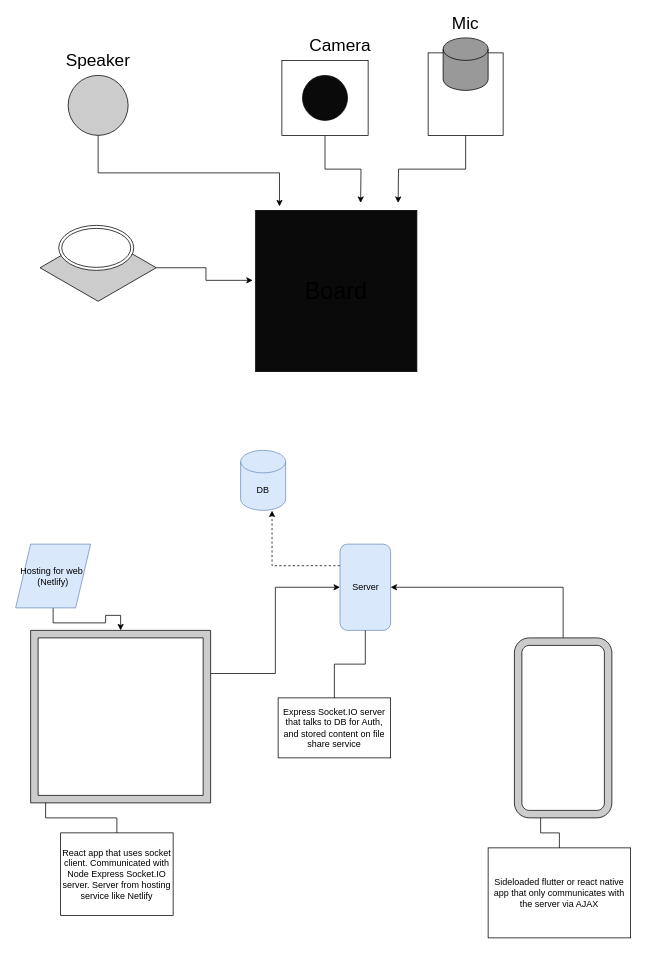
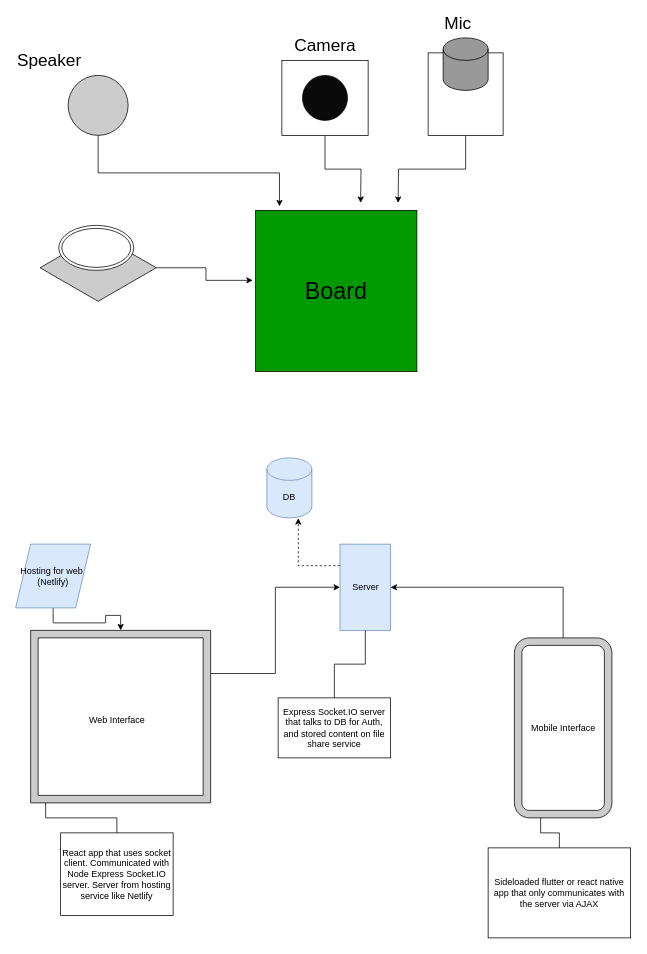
  <mxCell id="0" />
  <mxCell id="1" parent="0" />
  <mxCell id="2" style="edgeStyle=orthogonalEdgeStyle;rounded=0;orthogonalLoop=1;jettySize=auto;html=1;exitX=0.5;exitY=1;exitDx=0;exitDy=0;" edge="1" parent="1" source="3"><mxGeometry relative="1" as="geometry"><mxPoint x="480" y="270" as="targetPoint" /></mxGeometry></mxCell>
  <mxCell id="3" value="" style="rounded=0;whiteSpace=wrap;html=1;" vertex="1" parent="1"><mxGeometry x="375" y="80" width="115" height="100" as="geometry" /></mxCell>
  <mxCell id="4" value="" style="ellipse;whiteSpace=wrap;html=1;aspect=fixed;fillColor=#0A0A0A;" vertex="1" parent="1"><mxGeometry x="402.5" y="100" width="60" height="60" as="geometry" /></mxCell>
  <mxCell id="5" style="edgeStyle=orthogonalEdgeStyle;rounded=0;orthogonalLoop=1;jettySize=auto;html=1;exitX=0.5;exitY=1;exitDx=0;exitDy=0;" edge="1" parent="1" source="6"><mxGeometry relative="1" as="geometry"><mxPoint x="530" y="270" as="targetPoint" /></mxGeometry></mxCell>
  <mxCell id="6" value="" style="rounded=0;whiteSpace=wrap;html=1;" vertex="1" parent="1"><mxGeometry x="570" y="70" width="100" height="110" as="geometry" /></mxCell>
  <mxCell id="7" value="" style="shape=cylinder3;whiteSpace=wrap;html=1;boundedLbl=1;backgroundOutline=1;size=15;fillColor=#999999;" vertex="1" parent="1"><mxGeometry x="590" y="50" width="60" height="70" as="geometry" /></mxCell>
- <mxCell id="8" value="&lt;font style=&quot;font-size: 31px&quot;&gt;Board&lt;/font&gt;" style="whiteSpace=wrap;html=1;aspect=fixed;fillColor=#0a0a0a;" vertex="1" parent="1"><mxGeometry x="340" y="280" width="215" height="215" as="geometry" /></mxCell>
- <mxCell id="9" value="&lt;font style=&quot;font-size: 23px&quot;&gt;Camera&lt;/font&gt;" style="text;html=1;strokeColor=none;fillColor=none;align=center;verticalAlign=middle;whiteSpace=wrap;rounded=0;" vertex="1" parent="1"><mxGeometry x="432.5" y="50" width="40" height="20" as="geometry" /></mxCell>
- <mxCell id="10" value="&lt;font style=&quot;font-size: 23px&quot;&gt;Mic&lt;/font&gt;" style="text;html=1;strokeColor=none;fillColor=none;align=center;verticalAlign=middle;whiteSpace=wrap;rounded=0;" vertex="1" parent="1"><mxGeometry x="600" y="20" width="40" height="20" as="geometry" /></mxCell>
+ <mxCell id="8" value="&lt;font style=&quot;font-size: 31px&quot;&gt;Board&lt;/font&gt;" style="whiteSpace=wrap;html=1;aspect=fixed;fillColor=#009900;" vertex="1" parent="1"><mxGeometry x="340" y="280" width="215" height="215" as="geometry" /></mxCell>
+ <mxCell id="9" value="&lt;font style=&quot;font-size: 23px&quot;&gt;Camera&lt;/font&gt;" style="text;html=1;strokeColor=none;fillColor=none;align=center;verticalAlign=middle;whiteSpace=wrap;rounded=0;" vertex="1" parent="1"><mxGeometry x="412.5" y="50" width="40" height="20" as="geometry" /></mxCell>
+ <mxCell id="10" value="&lt;font style=&quot;font-size: 23px&quot;&gt;Mic&lt;/font&gt;" style="text;html=1;strokeColor=none;fillColor=none;align=center;verticalAlign=middle;whiteSpace=wrap;rounded=0;" vertex="1" parent="1"><mxGeometry x="590" y="20" width="40" height="20" as="geometry" /></mxCell>
  <mxCell id="11" style="edgeStyle=orthogonalEdgeStyle;rounded=0;orthogonalLoop=1;jettySize=auto;html=1;exitX=0.5;exitY=1;exitDx=0;exitDy=0;entryX=0.148;entryY=-0.025;entryDx=0;entryDy=0;entryPerimeter=0;" edge="1" parent="1" source="12" target="8"><mxGeometry relative="1" as="geometry" /></mxCell>
  <mxCell id="12" value="" style="ellipse;whiteSpace=wrap;html=1;aspect=fixed;gradientColor=none;fillColor=#CCCCCC;" vertex="1" parent="1"><mxGeometry x="90" y="100" width="80" height="80" as="geometry" /></mxCell>
- <mxCell id="13" value="&lt;font style=&quot;font-size: 23px&quot;&gt;Speaker&lt;/font&gt;" style="text;html=1;strokeColor=none;fillColor=none;align=center;verticalAlign=middle;whiteSpace=wrap;rounded=0;" vertex="1" parent="1"><mxGeometry x="110" y="70" width="40" height="20" as="geometry" /></mxCell>
+ <mxCell id="13" value="&lt;font style=&quot;font-size: 23px&quot;&gt;Speaker&lt;/font&gt;" style="text;html=1;strokeColor=none;fillColor=none;align=center;verticalAlign=middle;whiteSpace=wrap;rounded=0;" vertex="1" parent="1"><mxGeometry x="45" y="70" width="40" height="20" as="geometry" /></mxCell>
  <mxCell id="14" style="edgeStyle=orthogonalEdgeStyle;rounded=0;orthogonalLoop=1;jettySize=auto;html=1;exitX=0;exitY=0;exitDx=240.0;exitDy=57.5;exitPerimeter=0;entryX=0;entryY=0.5;entryDx=0;entryDy=0;" edge="1" parent="1" source="15" target="21"><mxGeometry relative="1" as="geometry" /></mxCell>
  <mxCell id="15" value="" style="verticalLabelPosition=bottom;verticalAlign=top;html=1;shape=mxgraph.basic.frame;dx=10;fillColor=#CCCCCC;gradientColor=none;" vertex="1" parent="1"><mxGeometry x="40" y="840" width="240" height="230" as="geometry" /></mxCell>
  <mxCell id="16" style="edgeStyle=orthogonalEdgeStyle;rounded=0;orthogonalLoop=1;jettySize=auto;html=1;exitX=0.5;exitY=0;exitDx=0;exitDy=0;exitPerimeter=0;entryX=1;entryY=0.5;entryDx=0;entryDy=0;" edge="1" parent="1" source="17" target="21"><mxGeometry relative="1" as="geometry" /></mxCell>
  <mxCell id="17" value="" style="verticalLabelPosition=bottom;verticalAlign=top;html=1;shape=mxgraph.basic.rounded_frame;dx=10;fillColor=#CCCCCC;gradientColor=none;" vertex="1" parent="1"><mxGeometry x="685" y="850" width="130" height="240" as="geometry" /></mxCell>
+ <mxCell id="18" value="Mobile Interface" style="text;html=1;align=center;verticalAlign=middle;resizable=0;points=[];autosize=1;" vertex="1" parent="1"><mxGeometry x="700" y="960" width="100" height="20" as="geometry" /></mxCell>
+ <mxCell id="19" value="Web Interface" style="text;html=1;align=center;verticalAlign=middle;resizable=0;points=[];autosize=1;" vertex="1" parent="1"><mxGeometry x="110" y="950" width="90" height="20" as="geometry" /></mxCell>
  <mxCell id="20" style="edgeStyle=orthogonalEdgeStyle;rounded=0;orthogonalLoop=1;jettySize=auto;html=1;exitX=0;exitY=0.25;exitDx=0;exitDy=0;entryX=0.698;entryY=1.005;entryDx=0;entryDy=0;entryPerimeter=0;dashed=1;" edge="1" parent="1" source="21" target="22"><mxGeometry relative="1" as="geometry" /></mxCell>
- <mxCell id="21" value="Server" style="whiteSpace=wrap;html=1;fillColor=#dae8fc;strokeColor=#6c8ebf;rounded=1;" vertex="1" parent="1"><mxGeometry x="452.5" y="725" width="67.5" height="115" as="geometry" /></mxCell>
- <mxCell id="22" value="DB" style="shape=cylinder3;whiteSpace=wrap;html=1;boundedLbl=1;backgroundOutline=1;size=15;fillColor=#dae8fc;strokeColor=#6c8ebf;" vertex="1" parent="1"><mxGeometry x="320" y="600" width="60" height="80" as="geometry" /></mxCell>
+ <mxCell id="21" value="Server" style="rounded=0;whiteSpace=wrap;html=1;fillColor=#dae8fc;strokeColor=#6c8ebf;" vertex="1" parent="1"><mxGeometry x="452.5" y="725" width="67.5" height="115" as="geometry" /></mxCell>
+ <mxCell id="22" value="DB" style="shape=cylinder3;whiteSpace=wrap;html=1;boundedLbl=1;backgroundOutline=1;size=15;fillColor=#dae8fc;strokeColor=#6c8ebf;" vertex="1" parent="1"><mxGeometry x="355" y="610" width="60" height="80" as="geometry" /></mxCell>
  <mxCell id="23" value="Sideloaded flutter or react native app that only communicates with the server via AJAX" style="whiteSpace=wrap;html=1;align=center;verticalAlign=middle;treeFolding=1;treeMoving=1;newEdgeStyle={&quot;edgeStyle&quot;:&quot;elbowEdgeStyle&quot;,&quot;startArrow&quot;:&quot;none&quot;,&quot;endArrow&quot;:&quot;none&quot;};" vertex="1" parent="1"><mxGeometry x="650" y="1130" width="190" height="120" as="geometry" /></mxCell>
  <mxCell id="24" value="" style="edgeStyle=elbowEdgeStyle;elbow=vertical;startArrow=none;endArrow=none;rounded=0;" edge="1" target="23" parent="1"><mxGeometry relative="1" as="geometry"><mxPoint x="720" y="1090" as="sourcePoint" /></mxGeometry></mxCell>
  <mxCell id="25" value="React app that uses socket client. Communicated with Node Express Socket.IO server. Server from hosting service like Netlify" style="whiteSpace=wrap;html=1;align=center;verticalAlign=middle;treeFolding=1;treeMoving=1;newEdgeStyle={&quot;edgeStyle&quot;:&quot;elbowEdgeStyle&quot;,&quot;startArrow&quot;:&quot;none&quot;,&quot;endArrow&quot;:&quot;none&quot;};" vertex="1" parent="1"><mxGeometry x="80" y="1110" width="150" height="110" as="geometry" /></mxCell>
  <mxCell id="26" value="" style="edgeStyle=elbowEdgeStyle;elbow=vertical;startArrow=none;endArrow=none;rounded=0;" edge="1" target="25" parent="1"><mxGeometry relative="1" as="geometry"><mxPoint x="60" y="1070" as="sourcePoint" /></mxGeometry></mxCell>
  <mxCell id="27" style="edgeStyle=orthogonalEdgeStyle;rounded=0;orthogonalLoop=1;jettySize=auto;html=1;exitX=0.5;exitY=1;exitDx=0;exitDy=0;entryX=0.5;entryY=0;entryDx=0;entryDy=0;entryPerimeter=0;" edge="1" parent="1" source="28" target="15"><mxGeometry relative="1" as="geometry" /></mxCell>
  <mxCell id="28" value="Hosting for web&amp;nbsp;&lt;br&gt;(Netlify)" style="shape=parallelogram;perimeter=parallelogramPerimeter;whiteSpace=wrap;html=1;fixedSize=1;fillColor=#dae8fc;strokeColor=#6c8ebf;" vertex="1" parent="1"><mxGeometry x="20" y="725" width="100" height="85" as="geometry" /></mxCell>
  <mxCell id="29" value="Express Socket.IO server that talks to DB for Auth, and stored content on file share service" style="whiteSpace=wrap;html=1;align=center;verticalAlign=middle;treeFolding=1;treeMoving=1;newEdgeStyle={&quot;edgeStyle&quot;:&quot;elbowEdgeStyle&quot;,&quot;startArrow&quot;:&quot;none&quot;,&quot;endArrow&quot;:&quot;none&quot;};" vertex="1" parent="1"><mxGeometry x="370" y="930" width="150" height="80" as="geometry" /></mxCell>
  <mxCell id="30" value="" style="edgeStyle=elbowEdgeStyle;elbow=vertical;startArrow=none;endArrow=none;rounded=0;exitX=0.5;exitY=1;exitDx=0;exitDy=0;" edge="1" target="29" parent="1" source="21"><mxGeometry relative="1" as="geometry"><mxPoint x="480" y="850" as="sourcePoint" /></mxGeometry></mxCell>
  <mxCell id="31" style="edgeStyle=orthogonalEdgeStyle;rounded=0;orthogonalLoop=1;jettySize=auto;html=1;entryX=-0.018;entryY=0.434;entryDx=0;entryDy=0;entryPerimeter=0;" edge="1" parent="1" source="32" target="8"><mxGeometry relative="1" as="geometry" /></mxCell>
  <mxCell id="32" value="" style="html=1;whiteSpace=wrap;aspect=fixed;shape=isoRectangle;fillColor=#CCCCCC;gradientColor=none;" vertex="1" parent="1"><mxGeometry x="52.5" y="310" width="155" height="93" as="geometry" /></mxCell>
  <mxCell id="33" value="" style="ellipse;shape=doubleEllipse;whiteSpace=wrap;html=1;" vertex="1" parent="1"><mxGeometry x="77.5" y="300" width="100" height="60" as="geometry" /></mxCell>
